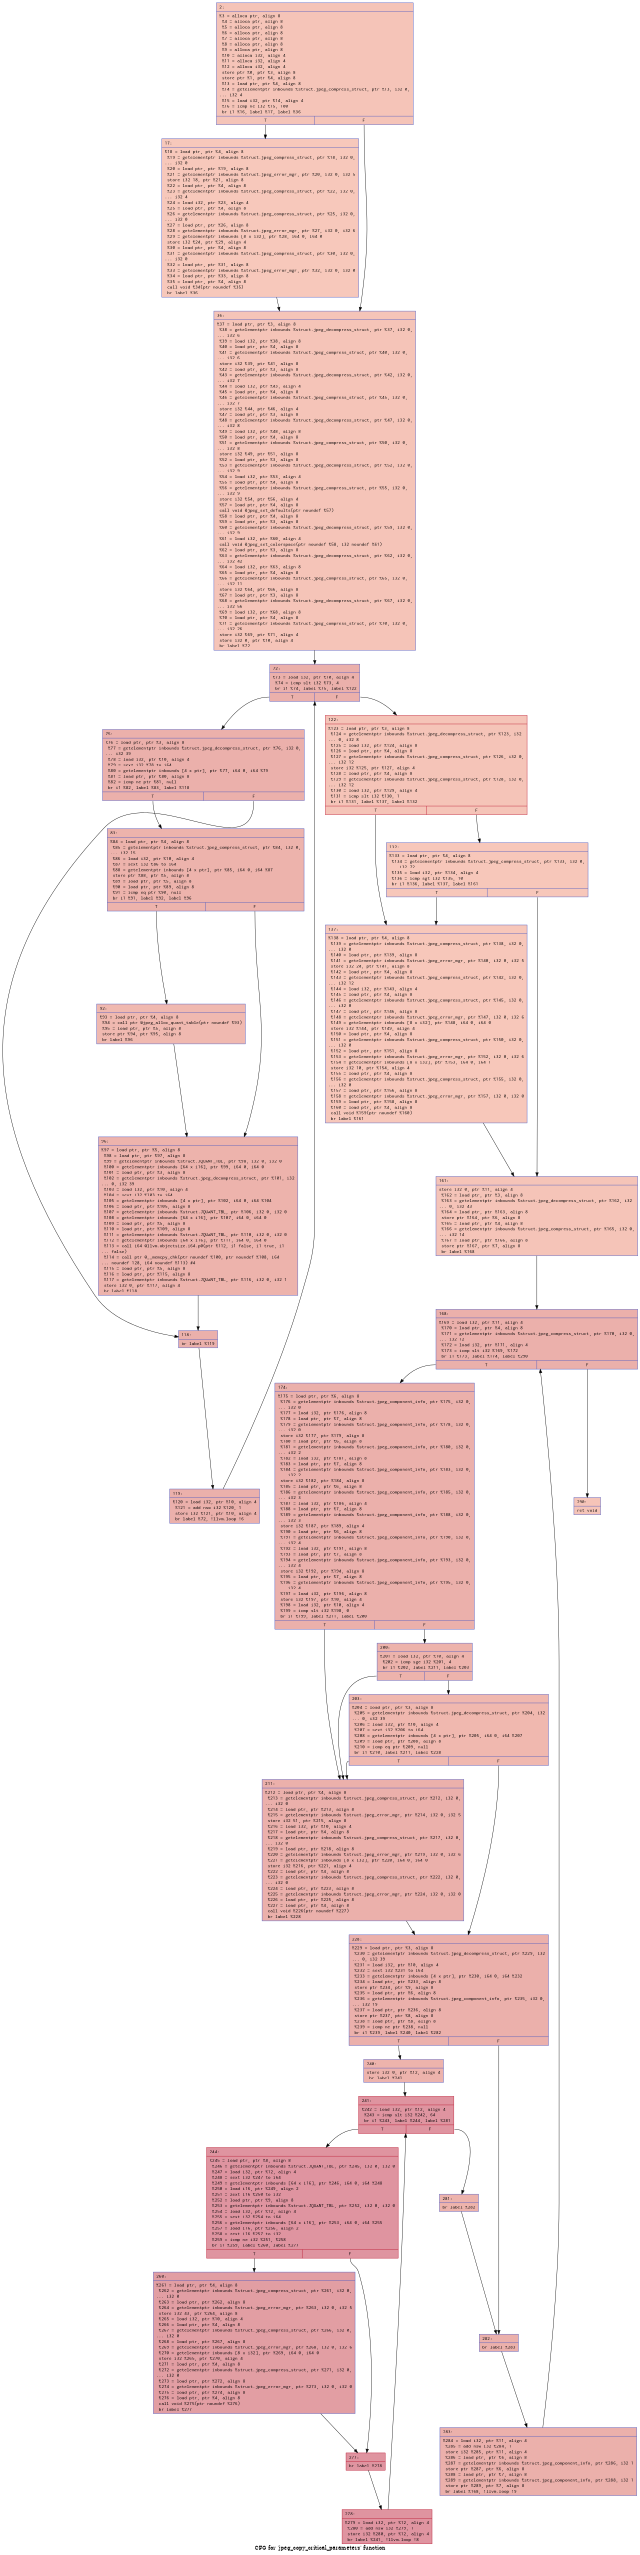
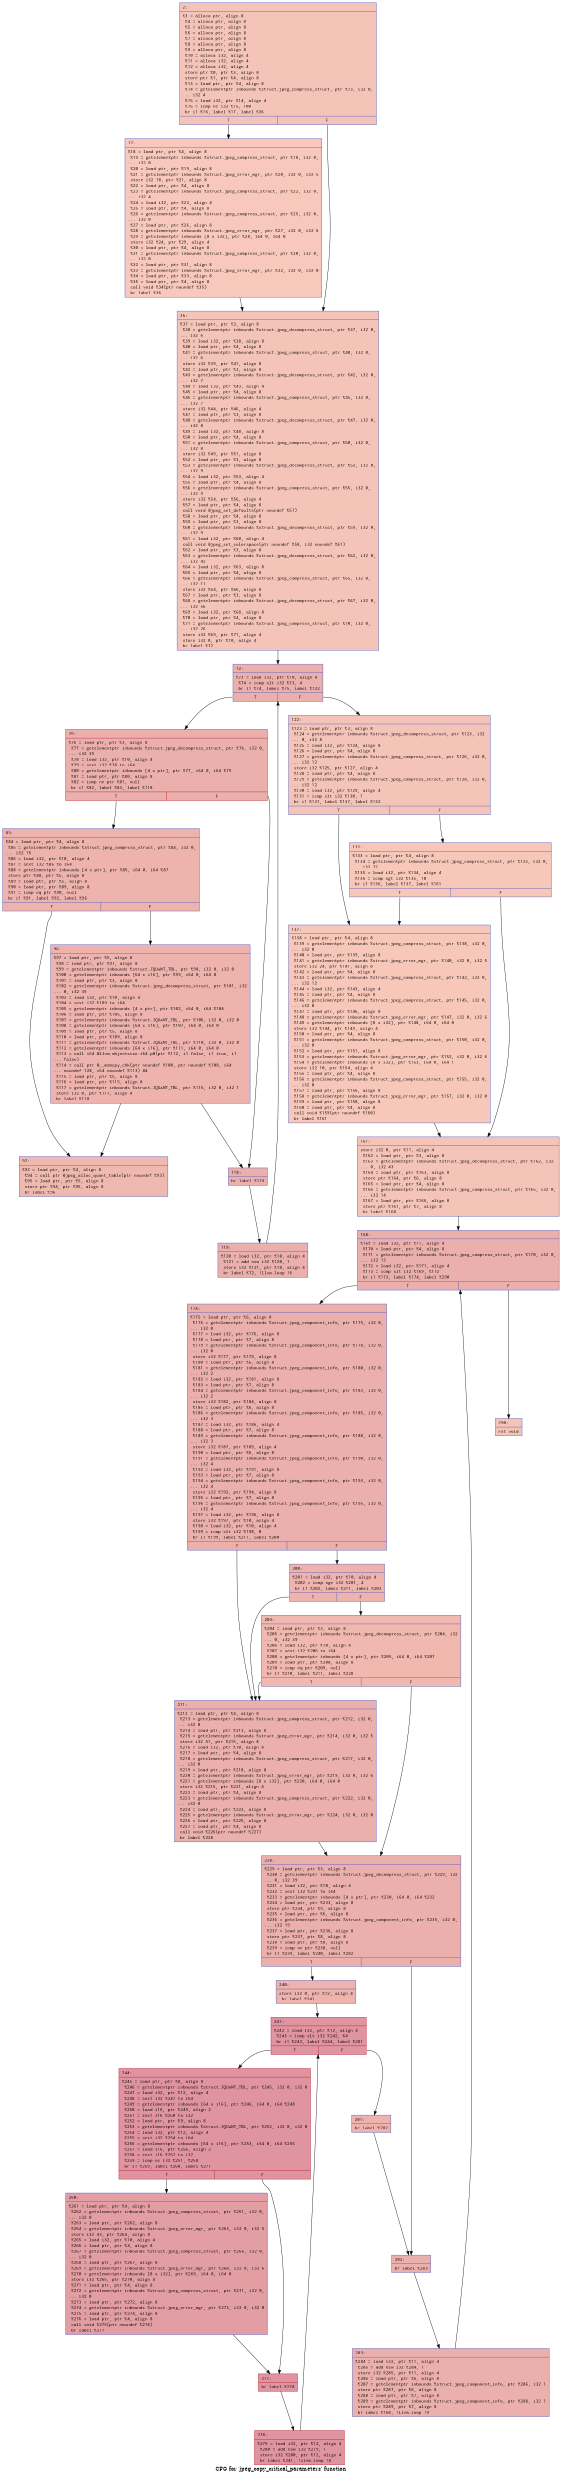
  digraph {
    label="CFG for 'jpeg_copy_critical_parameters' function"
    node [color="#3d50c3ff" fillcolor="#d24b4070" fontname=Courier shape=record style=filled]
    n1 [fillcolor="#e97a5f70" label="{2:\l|  %3 = alloca ptr, align 8\l  %4 = alloca ptr, align 8\l  %5 = alloca ptr, align 8\l  %6 = alloca ptr, align 8\l  %7 = alloca ptr, align 8\l  %8 = alloca ptr, align 8\l  %9 = alloca ptr, align 8\l  %10 = alloca i32, align 4\l  %11 = alloca i32, align 4\l  %12 = alloca i32, align 4\l  store ptr %0, ptr %3, align 8\l  store ptr %1, ptr %4, align 8\l  %13 = load ptr, ptr %4, align 8\l  %14 = getelementptr inbounds %struct.jpeg_compress_struct, ptr %13, i32 0,\l... i32 4\l  %15 = load i32, ptr %14, align 4\l  %16 = icmp ne i32 %15, 100\l  br i1 %16, label %17, label %36\l|{<s0>T|<s1>F}}"]
    n2 [fillcolor="#ed836670" label="{17:\l|  %18 = load ptr, ptr %4, align 8\l  %19 = getelementptr inbounds %struct.jpeg_compress_struct, ptr %18, i32 0,\l... i32 0\l  %20 = load ptr, ptr %19, align 8\l  %21 = getelementptr inbounds %struct.jpeg_error_mgr, ptr %20, i32 0, i32 5\l  store i32 18, ptr %21, align 8\l  %22 = load ptr, ptr %4, align 8\l  %23 = getelementptr inbounds %struct.jpeg_compress_struct, ptr %22, i32 0,\l... i32 4\l  %24 = load i32, ptr %23, align 4\l  %25 = load ptr, ptr %4, align 8\l  %26 = getelementptr inbounds %struct.jpeg_compress_struct, ptr %25, i32 0,\l... i32 0\l  %27 = load ptr, ptr %26, align 8\l  %28 = getelementptr inbounds %struct.jpeg_error_mgr, ptr %27, i32 0, i32 6\l  %29 = getelementptr inbounds [8 x i32], ptr %28, i64 0, i64 0\l  store i32 %24, ptr %29, align 4\l  %30 = load ptr, ptr %4, align 8\l  %31 = getelementptr inbounds %struct.jpeg_compress_struct, ptr %30, i32 0,\l... i32 0\l  %32 = load ptr, ptr %31, align 8\l  %33 = getelementptr inbounds %struct.jpeg_error_mgr, ptr %32, i32 0, i32 0\l  %34 = load ptr, ptr %33, align 8\l  %35 = load ptr, ptr %4, align 8\l  call void %34(ptr noundef %35)\l  br label %36\l}"]
    n3 [fillcolor="#e97a5f70" label="{36:\l|  %37 = load ptr, ptr %3, align 8\l  %38 = getelementptr inbounds %struct.jpeg_decompress_struct, ptr %37, i32 0,\l... i32 6\l  %39 = load i32, ptr %38, align 8\l  %40 = load ptr, ptr %4, align 8\l  %41 = getelementptr inbounds %struct.jpeg_compress_struct, ptr %40, i32 0,\l... i32 6\l  store i32 %39, ptr %41, align 8\l  %42 = load ptr, ptr %3, align 8\l  %43 = getelementptr inbounds %struct.jpeg_decompress_struct, ptr %42, i32 0,\l... i32 7\l  %44 = load i32, ptr %43, align 4\l  %45 = load ptr, ptr %4, align 8\l  %46 = getelementptr inbounds %struct.jpeg_compress_struct, ptr %45, i32 0,\l... i32 7\l  store i32 %44, ptr %46, align 4\l  %47 = load ptr, ptr %3, align 8\l  %48 = getelementptr inbounds %struct.jpeg_decompress_struct, ptr %47, i32 0,\l... i32 8\l  %49 = load i32, ptr %48, align 8\l  %50 = load ptr, ptr %4, align 8\l  %51 = getelementptr inbounds %struct.jpeg_compress_struct, ptr %50, i32 0,\l... i32 8\l  store i32 %49, ptr %51, align 8\l  %52 = load ptr, ptr %3, align 8\l  %53 = getelementptr inbounds %struct.jpeg_decompress_struct, ptr %52, i32 0,\l... i32 9\l  %54 = load i32, ptr %53, align 4\l  %55 = load ptr, ptr %4, align 8\l  %56 = getelementptr inbounds %struct.jpeg_compress_struct, ptr %55, i32 0,\l... i32 9\l  store i32 %54, ptr %56, align 4\l  %57 = load ptr, ptr %4, align 8\l  call void @jpeg_set_defaults(ptr noundef %57)\l  %58 = load ptr, ptr %4, align 8\l  %59 = load ptr, ptr %3, align 8\l  %60 = getelementptr inbounds %struct.jpeg_decompress_struct, ptr %59, i32 0,\l... i32 9\l  %61 = load i32, ptr %60, align 4\l  call void @jpeg_set_colorspace(ptr noundef %58, i32 noundef %61)\l  %62 = load ptr, ptr %3, align 8\l  %63 = getelementptr inbounds %struct.jpeg_decompress_struct, ptr %62, i32 0,\l... i32 42\l  %64 = load i32, ptr %63, align 8\l  %65 = load ptr, ptr %4, align 8\l  %66 = getelementptr inbounds %struct.jpeg_compress_struct, ptr %65, i32 0,\l... i32 11\l  store i32 %64, ptr %66, align 8\l  %67 = load ptr, ptr %3, align 8\l  %68 = getelementptr inbounds %struct.jpeg_decompress_struct, ptr %67, i32 0,\l... i32 56\l  %69 = load i32, ptr %68, align 8\l  %70 = load ptr, ptr %4, align 8\l  %71 = getelementptr inbounds %struct.jpeg_compress_struct, ptr %70, i32 0,\l... i32 26\l  store i32 %69, ptr %71, align 4\l  store i32 0, ptr %10, align 4\l  br label %72\l}"]
    n4 [label="{72:\l|  %73 = load i32, ptr %10, align 4\l  %74 = icmp slt i32 %73, 4\l  br i1 %74, label %75, label %122\l|{<s0>T|<s1>F}}"]
-   n5 [label="{75:\l|  %76 = load ptr, ptr %3, align 8\l  %77 = getelementptr inbounds %struct.jpeg_decompress_struct, ptr %76, i32 0,\l... i32 39\l  %78 = load i32, ptr %10, align 4\l  %79 = sext i32 %78 to i64\l  %80 = getelementptr inbounds [4 x ptr], ptr %77, i64 0, i64 %79\l  %81 = load ptr, ptr %80, align 8\l  %82 = icmp ne ptr %81, null\l  br i1 %82, label %83, label %118\l|{<s0>T|<s1>F}}"]
-   n6 [color="#b70d28ff" fillcolor="#e97a5f70" label="{122:\l|  %123 = load ptr, ptr %3, align 8\l  %124 = getelementptr inbounds %struct.jpeg_decompress_struct, ptr %123, i32\l... 0, i32 8\l  %125 = load i32, ptr %124, align 8\l  %126 = load ptr, ptr %4, align 8\l  %127 = getelementptr inbounds %struct.jpeg_compress_struct, ptr %126, i32 0,\l... i32 12\l  store i32 %125, ptr %127, align 4\l  %128 = load ptr, ptr %4, align 8\l  %129 = getelementptr inbounds %struct.jpeg_compress_struct, ptr %128, i32 0,\l... i32 12\l  %130 = load i32, ptr %129, align 4\l  %131 = icmp slt i32 %130, 1\l  br i1 %131, label %137, label %132\l|{<s0>T|<s1>F}}"]
+   n5 [color="#b70d28ff" label="{75:\l|  %76 = load ptr, ptr %3, align 8\l  %77 = getelementptr inbounds %struct.jpeg_decompress_struct, ptr %76, i32 0,\l... i32 39\l  %78 = load i32, ptr %10, align 4\l  %79 = sext i32 %78 to i64\l  %80 = getelementptr inbounds [4 x ptr], ptr %77, i64 0, i64 %79\l  %81 = load ptr, ptr %80, align 8\l  %82 = icmp ne ptr %81, null\l  br i1 %82, label %83, label %118\l|{<s0>T|<s1>F}}"]
+   n6 [fillcolor="#e97a5f70" label="{122:\l|  %123 = load ptr, ptr %3, align 8\l  %124 = getelementptr inbounds %struct.jpeg_decompress_struct, ptr %123, i32\l... 0, i32 8\l  %125 = load i32, ptr %124, align 8\l  %126 = load ptr, ptr %4, align 8\l  %127 = getelementptr inbounds %struct.jpeg_compress_struct, ptr %126, i32 0,\l... i32 12\l  store i32 %125, ptr %127, align 4\l  %128 = load ptr, ptr %4, align 8\l  %129 = getelementptr inbounds %struct.jpeg_compress_struct, ptr %128, i32 0,\l... i32 12\l  %130 = load i32, ptr %129, align 4\l  %131 = icmp slt i32 %130, 1\l  br i1 %131, label %137, label %132\l|{<s0>T|<s1>F}}"]
    n7 [fillcolor="#d6524470" label="{83:\l|  %84 = load ptr, ptr %4, align 8\l  %85 = getelementptr inbounds %struct.jpeg_compress_struct, ptr %84, i32 0,\l... i32 15\l  %86 = load i32, ptr %10, align 4\l  %87 = sext i32 %86 to i64\l  %88 = getelementptr inbounds [4 x ptr], ptr %85, i64 0, i64 %87\l  store ptr %88, ptr %5, align 8\l  %89 = load ptr, ptr %5, align 8\l  %90 = load ptr, ptr %89, align 8\l  %91 = icmp eq ptr %90, null\l  br i1 %91, label %92, label %96\l|{<s0>T|<s1>F}}"]
    n8 [label="{118:\l|  br label %119\l}"]
    n9 [fillcolor="#ec7f6370" label="{137:\l|  %138 = load ptr, ptr %4, align 8\l  %139 = getelementptr inbounds %struct.jpeg_compress_struct, ptr %138, i32 0,\l... i32 0\l  %140 = load ptr, ptr %139, align 8\l  %141 = getelementptr inbounds %struct.jpeg_error_mgr, ptr %140, i32 0, i32 5\l  store i32 24, ptr %141, align 8\l  %142 = load ptr, ptr %4, align 8\l  %143 = getelementptr inbounds %struct.jpeg_compress_struct, ptr %142, i32 0,\l... i32 12\l  %144 = load i32, ptr %143, align 4\l  %145 = load ptr, ptr %4, align 8\l  %146 = getelementptr inbounds %struct.jpeg_compress_struct, ptr %145, i32 0,\l... i32 0\l  %147 = load ptr, ptr %146, align 8\l  %148 = getelementptr inbounds %struct.jpeg_error_mgr, ptr %147, i32 0, i32 6\l  %149 = getelementptr inbounds [8 x i32], ptr %148, i64 0, i64 0\l  store i32 %144, ptr %149, align 4\l  %150 = load ptr, ptr %4, align 8\l  %151 = getelementptr inbounds %struct.jpeg_compress_struct, ptr %150, i32 0,\l... i32 0\l  %152 = load ptr, ptr %151, align 8\l  %153 = getelementptr inbounds %struct.jpeg_error_mgr, ptr %152, i32 0, i32 6\l  %154 = getelementptr inbounds [8 x i32], ptr %153, i64 0, i64 1\l  store i32 10, ptr %154, align 4\l  %155 = load ptr, ptr %4, align 8\l  %156 = getelementptr inbounds %struct.jpeg_compress_struct, ptr %155, i32 0,\l... i32 0\l  %157 = load ptr, ptr %156, align 8\l  %158 = getelementptr inbounds %struct.jpeg_error_mgr, ptr %157, i32 0, i32 0\l  %159 = load ptr, ptr %158, align 8\l  %160 = load ptr, ptr %4, align 8\l  call void %159(ptr noundef %160)\l  br label %161\l}"]
    n10 [fillcolor="#ec7f6370" label="{132:\l|  %133 = load ptr, ptr %4, align 8\l  %134 = getelementptr inbounds %struct.jpeg_compress_struct, ptr %133, i32 0,\l... i32 72\l  %135 = load i32, ptr %134, align 4\l  %136 = icmp sgt i32 %135, 10\l  br i1 %136, label %137, label %161\l|{<s0>T|<s1>F}}"]
    n11 [fillcolor="#de614d70" label="{92:\l|  %93 = load ptr, ptr %4, align 8\l  %94 = call ptr @jpeg_alloc_quant_table(ptr noundef %93)\l  %95 = load ptr, ptr %5, align 8\l  store ptr %94, ptr %95, align 8\l  br label %96\l}"]
    n12 [fillcolor="#d6524470" label="{96:\l|  %97 = load ptr, ptr %5, align 8\l  %98 = load ptr, ptr %97, align 8\l  %99 = getelementptr inbounds %struct.JQUANT_TBL, ptr %98, i32 0, i32 0\l  %100 = getelementptr inbounds [64 x i16], ptr %99, i64 0, i64 0\l  %101 = load ptr, ptr %3, align 8\l  %102 = getelementptr inbounds %struct.jpeg_decompress_struct, ptr %101, i32\l... 0, i32 39\l  %103 = load i32, ptr %10, align 4\l  %104 = sext i32 %103 to i64\l  %105 = getelementptr inbounds [4 x ptr], ptr %102, i64 0, i64 %104\l  %106 = load ptr, ptr %105, align 8\l  %107 = getelementptr inbounds %struct.JQUANT_TBL, ptr %106, i32 0, i32 0\l  %108 = getelementptr inbounds [64 x i16], ptr %107, i64 0, i64 0\l  %109 = load ptr, ptr %5, align 8\l  %110 = load ptr, ptr %109, align 8\l  %111 = getelementptr inbounds %struct.JQUANT_TBL, ptr %110, i32 0, i32 0\l  %112 = getelementptr inbounds [64 x i16], ptr %111, i64 0, i64 0\l  %113 = call i64 @llvm.objectsize.i64.p0(ptr %112, i1 false, i1 true, i1\l... false)\l  %114 = call ptr @__memcpy_chk(ptr noundef %100, ptr noundef %108, i64\l... noundef 128, i64 noundef %113) #4\l  %115 = load ptr, ptr %5, align 8\l  %116 = load ptr, ptr %115, align 8\l  %117 = getelementptr inbounds %struct.JQUANT_TBL, ptr %116, i32 0, i32 1\l  store i32 0, ptr %117, align 4\l  br label %118\l}"]
    n13 [label="{119:\l|  %120 = load i32, ptr %10, align 4\l  %121 = add nsw i32 %120, 1\l  store i32 %121, ptr %10, align 4\l  br label %72, !llvm.loop !6\l}"]
    n14 [fillcolor="#e97a5f70" label="{161:\l|  store i32 0, ptr %11, align 4\l  %162 = load ptr, ptr %3, align 8\l  %163 = getelementptr inbounds %struct.jpeg_decompress_struct, ptr %162, i32\l... 0, i32 43\l  %164 = load ptr, ptr %163, align 8\l  store ptr %164, ptr %6, align 8\l  %165 = load ptr, ptr %4, align 8\l  %166 = getelementptr inbounds %struct.jpeg_compress_struct, ptr %165, i32 0,\l... i32 14\l  %167 = load ptr, ptr %166, align 8\l  store ptr %167, ptr %7, align 8\l  br label %168\l}"]
    n15 [label="{168:\l|  %169 = load i32, ptr %11, align 4\l  %170 = load ptr, ptr %4, align 8\l  %171 = getelementptr inbounds %struct.jpeg_compress_struct, ptr %170, i32 0,\l... i32 12\l  %172 = load i32, ptr %171, align 4\l  %173 = icmp slt i32 %169, %172\l  br i1 %173, label %174, label %290\l|{<s0>T|<s1>F}}"]
    n16 [label="{174:\l|  %175 = load ptr, ptr %6, align 8\l  %176 = getelementptr inbounds %struct.jpeg_component_info, ptr %175, i32 0,\l... i32 0\l  %177 = load i32, ptr %176, align 8\l  %178 = load ptr, ptr %7, align 8\l  %179 = getelementptr inbounds %struct.jpeg_component_info, ptr %178, i32 0,\l... i32 0\l  store i32 %177, ptr %179, align 8\l  %180 = load ptr, ptr %6, align 8\l  %181 = getelementptr inbounds %struct.jpeg_component_info, ptr %180, i32 0,\l... i32 2\l  %182 = load i32, ptr %181, align 8\l  %183 = load ptr, ptr %7, align 8\l  %184 = getelementptr inbounds %struct.jpeg_component_info, ptr %183, i32 0,\l... i32 2\l  store i32 %182, ptr %184, align 8\l  %185 = load ptr, ptr %6, align 8\l  %186 = getelementptr inbounds %struct.jpeg_component_info, ptr %185, i32 0,\l... i32 3\l  %187 = load i32, ptr %186, align 4\l  %188 = load ptr, ptr %7, align 8\l  %189 = getelementptr inbounds %struct.jpeg_component_info, ptr %188, i32 0,\l... i32 3\l  store i32 %187, ptr %189, align 4\l  %190 = load ptr, ptr %6, align 8\l  %191 = getelementptr inbounds %struct.jpeg_component_info, ptr %190, i32 0,\l... i32 4\l  %192 = load i32, ptr %191, align 8\l  %193 = load ptr, ptr %7, align 8\l  %194 = getelementptr inbounds %struct.jpeg_component_info, ptr %193, i32 0,\l... i32 4\l  store i32 %192, ptr %194, align 8\l  %195 = load ptr, ptr %7, align 8\l  %196 = getelementptr inbounds %struct.jpeg_component_info, ptr %195, i32 0,\l... i32 4\l  %197 = load i32, ptr %196, align 8\l  store i32 %197, ptr %10, align 4\l  %198 = load i32, ptr %10, align 4\l  %199 = icmp slt i32 %198, 0\l  br i1 %199, label %211, label %200\l|{<s0>T|<s1>F}}"]
    n17 [fillcolor="#e97a5f70" label="{290:\l|  ret void\l}"]
    n18 [label="{211:\l|  %212 = load ptr, ptr %4, align 8\l  %213 = getelementptr inbounds %struct.jpeg_compress_struct, ptr %212, i32 0,\l... i32 0\l  %214 = load ptr, ptr %213, align 8\l  %215 = getelementptr inbounds %struct.jpeg_error_mgr, ptr %214, i32 0, i32 5\l  store i32 51, ptr %215, align 8\l  %216 = load i32, ptr %10, align 4\l  %217 = load ptr, ptr %4, align 8\l  %218 = getelementptr inbounds %struct.jpeg_compress_struct, ptr %217, i32 0,\l... i32 0\l  %219 = load ptr, ptr %218, align 8\l  %220 = getelementptr inbounds %struct.jpeg_error_mgr, ptr %219, i32 0, i32 6\l  %221 = getelementptr inbounds [8 x i32], ptr %220, i64 0, i64 0\l  store i32 %216, ptr %221, align 4\l  %222 = load ptr, ptr %4, align 8\l  %223 = getelementptr inbounds %struct.jpeg_compress_struct, ptr %222, i32 0,\l... i32 0\l  %224 = load ptr, ptr %223, align 8\l  %225 = getelementptr inbounds %struct.jpeg_error_mgr, ptr %224, i32 0, i32 0\l  %226 = load ptr, ptr %225, align 8\l  %227 = load ptr, ptr %4, align 8\l  call void %226(ptr noundef %227)\l  br label %228\l}"]
    n19 [fillcolor="#d6524470" label="{200:\l|  %201 = load i32, ptr %10, align 4\l  %202 = icmp sge i32 %201, 4\l  br i1 %202, label %211, label %203\l|{<s0>T|<s1>F}}"]
    n20 [label="{228:\l|  %229 = load ptr, ptr %3, align 8\l  %230 = getelementptr inbounds %struct.jpeg_decompress_struct, ptr %229, i32\l... 0, i32 39\l  %231 = load i32, ptr %10, align 4\l  %232 = sext i32 %231 to i64\l  %233 = getelementptr inbounds [4 x ptr], ptr %230, i64 0, i64 %232\l  %234 = load ptr, ptr %233, align 8\l  store ptr %234, ptr %9, align 8\l  %235 = load ptr, ptr %6, align 8\l  %236 = getelementptr inbounds %struct.jpeg_component_info, ptr %235, i32 0,\l... i32 19\l  %237 = load ptr, ptr %236, align 8\l  store ptr %237, ptr %8, align 8\l  %238 = load ptr, ptr %8, align 8\l  %239 = icmp ne ptr %238, null\l  br i1 %239, label %240, label %282\l|{<s0>T|<s1>F}}"]
    n21 [fillcolor="#dc5d4a70" label="{203:\l|  %204 = load ptr, ptr %3, align 8\l  %205 = getelementptr inbounds %struct.jpeg_decompress_struct, ptr %204, i32\l... 0, i32 39\l  %206 = load i32, ptr %10, align 4\l  %207 = sext i32 %206 to i64\l  %208 = getelementptr inbounds [4 x ptr], ptr %205, i64 0, i64 %207\l  %209 = load ptr, ptr %208, align 8\l  %210 = icmp eq ptr %209, null\l  br i1 %210, label %211, label %228\l|{<s0>T|<s1>F}}"]
    n22 [fillcolor="#d6524470" label="{240:\l|  store i32 0, ptr %12, align 4\l  br label %241\l}"]
    n23 [label="{282:\l|  br label %283\l}"]
    n24 [color="#b70d28ff" fillcolor="#b70d2870" label="{241:\l|  %242 = load i32, ptr %12, align 4\l  %243 = icmp slt i32 %242, 64\l  br i1 %243, label %244, label %281\l|{<s0>T|<s1>F}}"]
    n25 [label="{283:\l|  %284 = load i32, ptr %11, align 4\l  %285 = add nsw i32 %284, 1\l  store i32 %285, ptr %11, align 4\l  %286 = load ptr, ptr %6, align 8\l  %287 = getelementptr inbounds %struct.jpeg_component_info, ptr %286, i32 1\l  store ptr %287, ptr %6, align 8\l  %288 = load ptr, ptr %7, align 8\l  %289 = getelementptr inbounds %struct.jpeg_component_info, ptr %288, i32 1\l  store ptr %289, ptr %7, align 8\l  br label %168, !llvm.loop !9\l}"]
    n26 [color="#b70d28ff" fillcolor="#b70d2870" label="{244:\l|  %245 = load ptr, ptr %8, align 8\l  %246 = getelementptr inbounds %struct.JQUANT_TBL, ptr %245, i32 0, i32 0\l  %247 = load i32, ptr %12, align 4\l  %248 = sext i32 %247 to i64\l  %249 = getelementptr inbounds [64 x i16], ptr %246, i64 0, i64 %248\l  %250 = load i16, ptr %249, align 2\l  %251 = zext i16 %250 to i32\l  %252 = load ptr, ptr %9, align 8\l  %253 = getelementptr inbounds %struct.JQUANT_TBL, ptr %252, i32 0, i32 0\l  %254 = load i32, ptr %12, align 4\l  %255 = sext i32 %254 to i64\l  %256 = getelementptr inbounds [64 x i16], ptr %253, i64 0, i64 %255\l  %257 = load i16, ptr %256, align 2\l  %258 = zext i16 %257 to i32\l  %259 = icmp ne i32 %251, %258\l  br i1 %259, label %260, label %277\l|{<s0>T|<s1>F}}"]
    n27 [fillcolor="#d6524470" label="{281:\l|  br label %282\l}"]
    n28 [fillcolor="#be242e70" label="{260:\l|  %261 = load ptr, ptr %4, align 8\l  %262 = getelementptr inbounds %struct.jpeg_compress_struct, ptr %261, i32 0,\l... i32 0\l  %263 = load ptr, ptr %262, align 8\l  %264 = getelementptr inbounds %struct.jpeg_error_mgr, ptr %263, i32 0, i32 5\l  store i32 43, ptr %264, align 8\l  %265 = load i32, ptr %10, align 4\l  %266 = load ptr, ptr %4, align 8\l  %267 = getelementptr inbounds %struct.jpeg_compress_struct, ptr %266, i32 0,\l... i32 0\l  %268 = load ptr, ptr %267, align 8\l  %269 = getelementptr inbounds %struct.jpeg_error_mgr, ptr %268, i32 0, i32 6\l  %270 = getelementptr inbounds [8 x i32], ptr %269, i64 0, i64 0\l  store i32 %265, ptr %270, align 4\l  %271 = load ptr, ptr %4, align 8\l  %272 = getelementptr inbounds %struct.jpeg_compress_struct, ptr %271, i32 0,\l... i32 0\l  %273 = load ptr, ptr %272, align 8\l  %274 = getelementptr inbounds %struct.jpeg_error_mgr, ptr %273, i32 0, i32 0\l  %275 = load ptr, ptr %274, align 8\l  %276 = load ptr, ptr %4, align 8\l  call void %275(ptr noundef %276)\l  br label %277\l}"]
    n29 [color="#b70d28ff" fillcolor="#b70d2870" label="{277:\l|  br label %278\l}"]
    n30 [color="#b70d28ff" fillcolor="#b70d2870" label="{278:\l|  %279 = load i32, ptr %12, align 4\l  %280 = add nsw i32 %279, 1\l  store i32 %280, ptr %12, align 4\l  br label %241, !llvm.loop !8\l}"]
    n1 -> n2 [tailport=s0]
    n1 -> n3 [tailport=s1]
    n2 -> n3
    n3 -> n4
    n4 -> n5 [tailport=s0]
    n4 -> n6 [tailport=s1]
    n5 -> n7 [tailport=s0]
    n5 -> n8 [tailport=s1]
    n6 -> n9 [tailport=s0]
    n6 -> n10 [tailport=s1]
    n7 -> n11 [tailport=s0]
    n7 -> n12 [tailport=s1]
    n8 -> n13
    n9 -> n14
    n10 -> n9 [tailport=s0]
    n10 -> n14 [tailport=s1]
-   n11 -> n12
+   n12 -> n11
    n12 -> n8
    n13 -> n4
    n14 -> n15
    n15 -> n16 [tailport=s0]
    n15 -> n17 [tailport=s1]
    n16 -> n18 [tailport=s0]
    n16 -> n19 [tailport=s1]
    n18 -> n20
    n19 -> n18 [tailport=s0]
    n19 -> n21 [tailport=s1]
    n20 -> n22 [tailport=s0]
    n20 -> n23 [tailport=s1]
    n21 -> n18 [tailport=s0]
    n21 -> n20 [tailport=s1]
    n22 -> n24
    n23 -> n25
    n24 -> n26 [tailport=s0]
    n24 -> n27 [tailport=s1]
    n25 -> n15
    n26 -> n28 [tailport=s0]
    n26 -> n29 [tailport=s1]
    n27 -> n23
    n28 -> n29
    n29 -> n30
    n30 -> n24
  }
